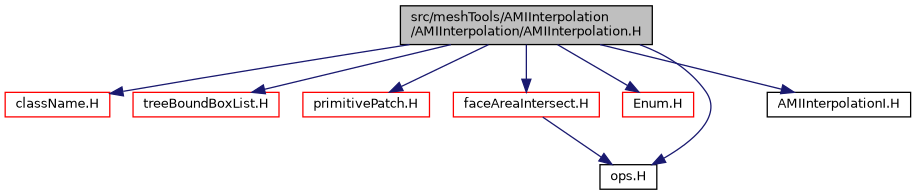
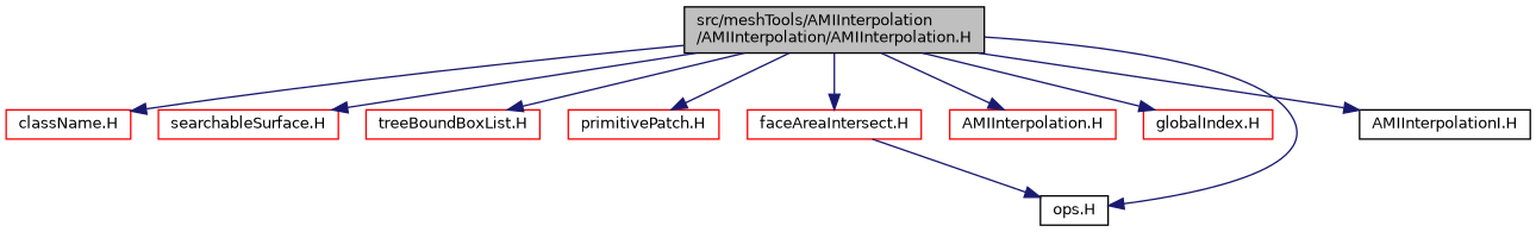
  digraph {
    node [color=red fontname=Helvetica fontsize=10 shape=record]
    edge [color=midnightblue fontname=Helvetica fontsize=10 labelfontname=Helvetica labelfontsize=10 style=solid]
    n1 [color=black fillcolor=grey75 fontcolor=black height=0.2 label="src/meshTools/AMIInterpolation\l/AMIInterpolation/AMIInterpolation.H" style=filled width=0.4]
    n2 [height=0.2 label="className.H" width=0.4]
+   n3 [height=0.2 label="searchableSurface.H" width=0.4]
    n4 [height=0.2 label="treeBoundBoxList.H" width=0.4]
    n5 [height=0.2 label="primitivePatch.H" width=0.4]
    n6 [height=0.2 label="faceAreaIntersect.H" width=0.4]
-   n7 [height=0.2 label="Enum.H" width=0.4]
+   n7 [height=0.2 label="AMIInterpolation.H" width=0.4]
+   n8 [height=0.2 label="globalIndex.H" width=0.4]
    n9 [color=black height=0.2 label="ops.H" width=0.4]
    n10 [color=black height=0.2 label="AMIInterpolationI.H" width=0.4]
    n1 -> n2
+   n1 -> n3
    n1 -> n4
    n1 -> n5
    n1 -> n6
    n1 -> n7
+   n1 -> n8
    n1 -> n9
    n1 -> n10
    n6 -> n9
  }
